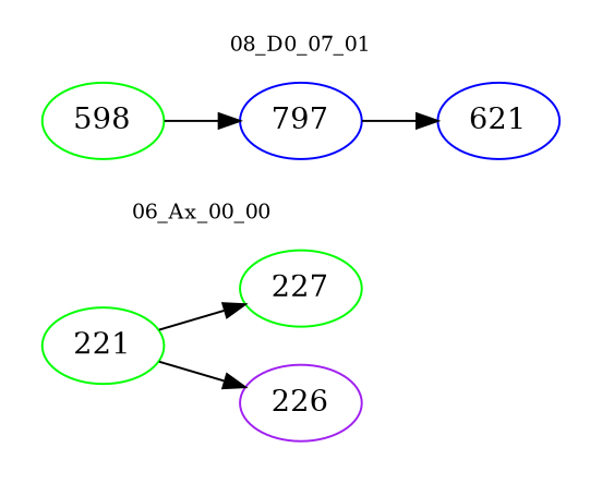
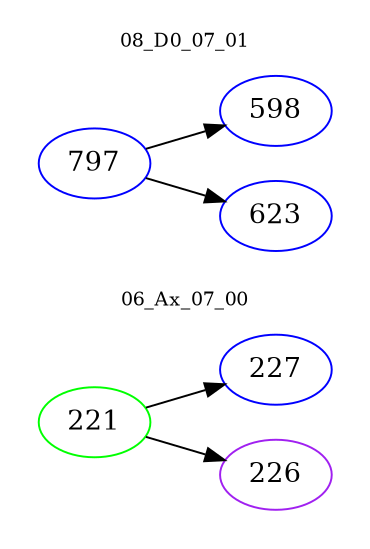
  digraph {
    fontname="DejaVu Serif"
    rankdir=LR
    node [color=green fontname="DejaVu Serif"]
    edge [color=black fontname="DejaVu Serif"]
    n1 [label=221]
    n2 [color=purple label=226]
-   n3 [label=227]
+   n3 [color=blue label=227]
    n4 [color=blue label=797]
-   n5 [color=blue label=621]
-   n6 [label=598]
+   n5 [color=blue label=623]
+   n6 [color=blue label=598]
    subgraph cluster_1 {
      color=white
      fontsize=10
-     label="06_Ax_00_00"
+     label="06_Ax_07_00"
      n1
      n2
      n3
    }
    subgraph cluster_2 {
      color=white
      fontsize=10
      label="08_D0_07_01"
      n4
      n5
      n6
    }
    n1 -> n2
    n1 -> n3
    n4 -> n5
-   n6 -> n4
+   n4 -> n6
  }
